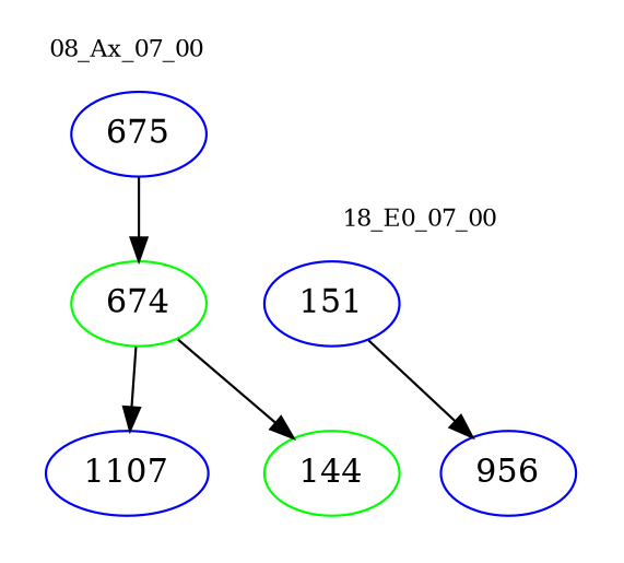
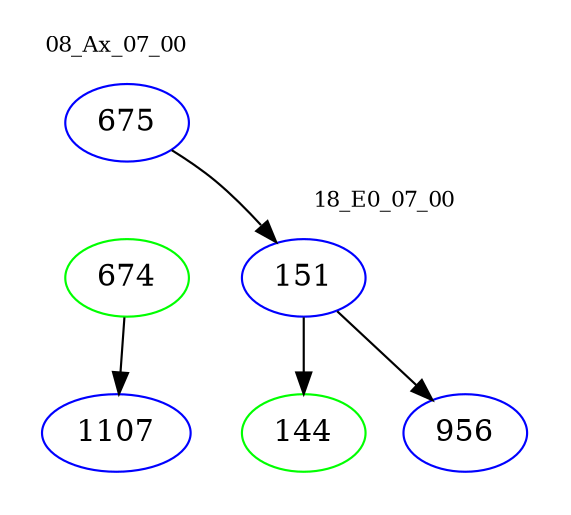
  digraph {
    node [color=blue]
    edge [color=black]
    n1 [label=675]
    n2 [color=green label=674]
    n3 [label=1107]
    n4 [label=151]
    n5 [color=green label=144]
    n6 [label=956]
    subgraph cluster_1 {
      color=white
      fontsize=10
      label="08_Ax_07_00"
      n1
      n2
      n3
    }
    subgraph cluster_2 {
      color=white
      fontsize=10
      label="18_E0_07_00"
      n4
      n5
      n6
    }
-   n1 -> n2
+   n1 -> n4
    n2 -> n3
-   n2 -> n5
+   n4 -> n5
    n4 -> n6
  }
